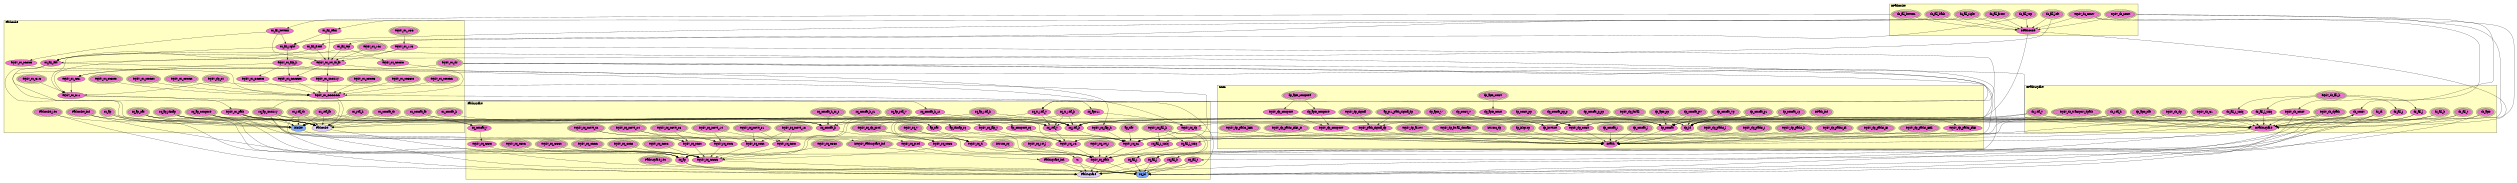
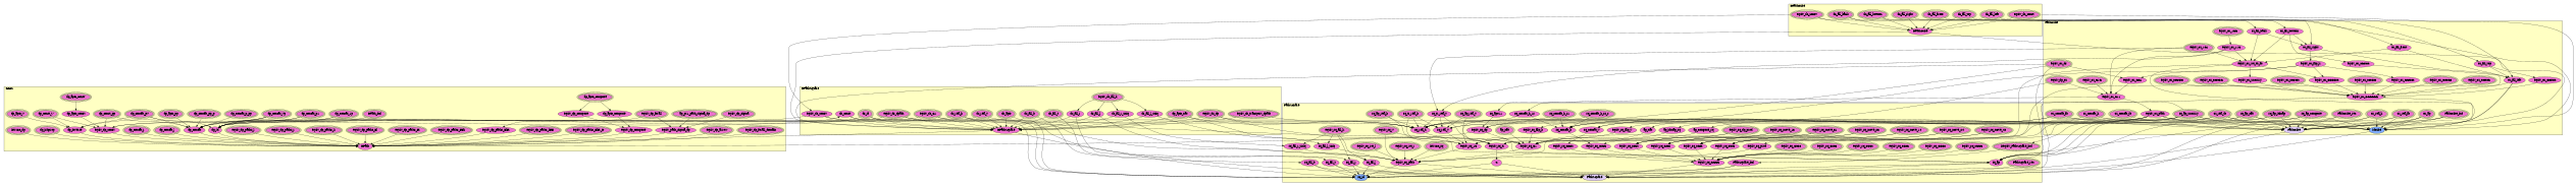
  digraph {
    node [fillcolor="#F070D1" peripheries=3 style=filled]
    n1 [label=equiv_dp_sigma]
    n2 [label=equiv_dp_forall_domain]
    n3 [label=equiv_dp_arrow]
    n4 [label=equiv_dp_forall]
    n5 [label=ap_pr1_path_sigma_dp]
    n6 [label=equiv_path_sigma_dp peripheries=""]
    n7 [label=dp_apD_compose]
    n8 [label="dp_apD_compose'" peripheries=""]
    n9 [label=equiv_dp_compose peripheries=""]
    n10 [label="equiv_dp_compose'" peripheries=""]
    n11 [label=equiv_dp_paths_FlFr_D]
    n12 [label=equiv_dp_paths_lFFr]
    n13 [label=equiv_dp_paths_FlFr peripheries=""]
    n14 [label=equiv_dp_paths_FFlr]
    n15 [label=equiv_dp_paths_Fr]
    n16 [label=equiv_dp_paths_Fl]
    n17 [label=equiv_dp_paths_lr]
    n18 [label=equiv_dp_paths_r]
    n19 [label=equiv_dp_paths_l]
    n20 [label=dp_concat_p_pp]
    n21 [label=dp_concat_pp_p]
    n22 [label=dp_concat_pV]
    n23 [label=dp_concat_Vp]
    n24 [label=dp_concat_1p]
    n25 [label=dp_concat_p1]
    n26 [label=dp_const_V]
    n27 [label=dp_const_pp]
    n28 [label=dp_apD_V]
    n29 [label=dp_apD_pp]
    n30 [label=dp_inverse peripheries=""]
    n31 [label=dp_concat_l]
    n32 [label=dp_concat_r]
    n33 [label=dp_concat peripheries=""]
    n34 [label="dp_apD_const'"]
    n35 [label=dp_apD_const peripheries=""]
    n36 [label=equiv_dp_const peripheries=""]
    n37 [label=DPath_ind]
    n38 [label=dp_id peripheries=""]
    n39 [label=dp_ishprop]
    n40 [label=istrunc_dp]
    n41 [label=DPath peripheries=""]
    n42 [label=cu_ap]
    n43 [label=sq_ap_uncurry]
    n44 [label=sq_ap_nat]
    n45 [label=sq_ap_idmap]
    n46 [label=sq_ap_compose]
    n47 [label=cu_concat_fb]
    n48 [label=cu_concat_tb]
    n49 [label=cu_concat_lr]
    n50 [label=cu_fill_back peripheries=""]
    n51 [label=cu_fill_front peripheries=""]
    n52 [label=cu_fill_bottom peripheries=""]
    n53 [label=cu_fill_top peripheries=""]
    n54 [label=cu_fill_right peripheries=""]
    n55 [label=cu_fill_left peripheries=""]
    n56 [label=equiv_cu_flip_lr peripheries=""]
    n57 [label=equiv_dp_cu]
    n58 [label=equiv_cu_ds]
    n59 [label=equiv_cu_G1G]
    n60 [label=equiv_cu_1GG]
    n61 [label=equiv_cu_GG1 peripheries=""]
    n62 [label=equiv_cu_11G peripheries=""]
    n63 [label=equiv_cu_1G1]
    n64 [label=equiv_cu_G11 peripheries=""]
    n65 [label=equiv_cu_rot_tb_fb peripheries=""]
    n66 [label=equiv_cu_ccccGG]
    n67 [label=equiv_cu_ccGGcc]
    n68 [label=equiv_cu_GGcccc peripheries=""]
    n69 [label=equiv_cu_GGGGcc peripheries=""]
    n70 [label=equiv_cu_uncurry peripheries=""]
    n71 [label=equiv_cu_cccccG]
    n72 [label=equiv_cu_ccccGc]
    n73 [label=equiv_cu_cccGcc]
    n74 [label=equiv_cu_ccGccc]
    n75 [label=equiv_cu_cGcccc peripheries=""]
    n76 [label=equiv_cu_Gccccc peripheries=""]
    n77 [label=equiv_cu_GGGGGG peripheries=""]
    n78 [label=cu_refl_fb]
    n79 [label=cu_refl_tb]
    n80 [label=cu_refl_lr]
    n81 [label=equiv_cu_path peripheries=""]
    n82 [label=PathCube_rec]
    n83 [label=PathCube_ind]
    n84 [fillcolor="#7FAAFF" label=idcube peripheries=""]
    n85 [fillcolor="#E2CDFA" label=PathCube peripheries=""]
    n86 [label=equiv_ds_transport_dpath]
    n87 [label=ds_fill_b]
    n88 [label=ds_fill_t]
    n89 [label=equiv_ds_fill_lr]
    n90 [label=ds_fill_r_uniq peripheries=""]
    n91 [label=ds_fill_r peripheries=""]
    n92 [label=ds_fill_l_uniq peripheries=""]
    n93 [label=ds_fill_l peripheries=""]
    n94 [label=equiv_ds_dp]
    n95 [label=equiv_ds_G1]
    n96 [label=dp_apD_nat]
    n97 [label="equiv_ds_const'" peripheries=""]
    n98 [label=ds_const peripheries=""]
    n99 [label=ds_apD]
    n100 [label=equiv_ds_dpath]
    n101 [label=ds_refl_v]
    n102 [label=ds_refl_h]
    n103 [label=ds_id]
    n104 [label=DPathSquare peripheries=""]
    n105 [label=sq_ap011 peripheries=""]
    n106 [label=equiv_sq_dp peripheries=""]
    n107 [label=ap_idmap_sq peripheries=""]
    n108 [label=ap_compose_sq peripheries=""]
    n109 [label="ap_nat'"]
    n110 [label=ap_nat peripheries=""]
    n111 [label=equiv_sq_prod peripheries=""]
    n112 [label=sq_ap_refl_v]
    n113 [label=sq_ap_refl_h]
    n114 [label=sq_ap peripheries=""]
    n115 [label=sq_fill_b peripheries=""]
    n116 [label=sq_fill_t peripheries=""]
    n117 [label=equiv_sq_fill_lr]
    n118 [label=sq_fill_r_uniq peripheries=""]
    n119 [label=sq_fill_r peripheries=""]
    n120 [label=sq_fill_l_uniq peripheries=""]
    n121 [label=sq_fill_l peripheries=""]
    n122 [label=sq_concat_h_ss_s]
    n123 [label=sq_concat_h_1s peripheries=""]
    n124 [label=sq_concat_h_s1]
    n125 [label=sq_concat_v peripheries=""]
    n126 [label=sq_concat_h peripheries=""]
    n127 [label=equiv_sq_dp_prod]
    n128 [label=equiv_sq_move_31]
    n129 [label=equiv_sq_move_13]
    n130 [label=equiv_sq_move_42]
    n131 [label=equiv_sq_move_24]
    n132 [label=equiv_sq_move_14]
    n133 [label=equiv_sq_move_23]
    n134 [label=equiv_sq_cGGG]
    n135 [label=equiv_sq_GGGc]
    n136 [label=equiv_sq_ccGG peripheries=""]
    n137 [label=equiv_sq_cGcG]
    n138 [label=equiv_sq_cGGc]
    n139 [label=equiv_sq_GccG]
    n140 [label=equiv_sq_GcGc]
    n141 [label=equiv_sq_GGcc peripheries=""]
    n142 [label=equiv_sq_cccG peripheries=""]
    n143 [label=equiv_sq_ccGc peripheries=""]
    n144 [label=equiv_sq_cGcc peripheries=""]
    n145 [label=equiv_sq_Gccc peripheries=""]
    n146 [label=equiv_sq_GGGG peripheries=""]
    n147 [label=equiv_sq_rot_r]
    n148 [label=equiv_sq_rot_l]
    n149 [label=equiv_sq_V]
    n150 [label=sq_tr_refl_v peripheries=""]
    n151 [label=sq_tr_refl_h]
    n152 [label=equiv_sq_tr peripheries=""]
    n153 [label=tr peripheries=""]
    n154 [label=equiv_sq_flip_v peripheries=""]
    n155 [label=equiv_sq_flip_h peripheries=""]
    n156 [label=sq_refl_v peripheries=""]
    n157 [label=sq_refl_h peripheries=""]
    n158 [label=equiv_sq_1G peripheries=""]
    n159 [label=equiv_sq_G1 peripheries=""]
    n160 [label=istrunc_sq]
    n161 [label=equiv_sq_path peripheries=""]
    n162 [label=isequiv_PathSquare_ind]
    n163 [label=PathSquare_rec]
    n164 [label=PathSquare_ind peripheries=""]
    n165 [fillcolor="#7FAAFF" label=sq_id peripheries=""]
    n166 [fillcolor="#E2CDFA" label=PathSquare peripheries=""]
    n167 [label=dc_fill_bottom]
    n168 [label=dc_fill_top]
    n169 [label=dc_fill_right]
    n170 [label=dc_fill_left]
    n171 [label=equiv_dc_const]
    n172 [label="equiv_dc_const'"]
    n173 [label=DPathCube peripheries=""]
    n174 [label=dc_fill_back]
    n175 [label=dc_fill_front]
    subgraph cluster_1 {
      fillcolor="#FFFFC3"
      label=GGcc
      labeljust=l
      style=filled
      n1
      n2
      n3
      n4
      n5
      n6
      n7
      n8
      n9
      n10
      n11
      n12
      n13
      n14
      n15
      n16
      n17
      n18
      n19
      n20
      n21
      n22
      n23
      n24
      n25
      n26
      n27
      n28
      n29
      n30
      n31
      n32
      n33
      n34
      n35
      n36
      n37
      n38
      n39
      n40
      n41
    }
    subgraph cluster_2 {
      fillcolor="#FFFFC3"
      label=PathCube
      labeljust=l
      style=filled
      n42
      n43
      n44
      n45
      n46
      n47
      n48
      n49
      n50
      n51
      n52
      n53
      n54
      n55
      n56
      n57
      n58
      n59
      n60
      n61
      n62
      n63
      n64
      n65
      n66
      n67
      n68
      n69
      n70
      n71
      n72
      n73
      n74
      n75
      n76
      n77
      n78
      n79
      n80
      n81
      n82
      n83
      n84
      n85
    }
    subgraph cluster_3 {
      fillcolor="#FFFFC3"
      label=DPathSquare
      labeljust=l
      style=filled
      n86
      n87
      n88
      n89
      n90
      n91
      n92
      n93
      n94
      n95
      n96
      n97
      n98
      n99
      n100
      n101
      n102
      n103
      n104
    }
    subgraph cluster_4 {
      fillcolor="#FFFFC3"
      label=PathSquare
      labeljust=l
      style=filled
      n105
      n106
      n107
      n108
      n109
      n110
      n111
      n112
      n113
      n114
      n115
      n116
      n117
      n118
      n119
      n120
      n121
      n122
      n123
      n124
      n125
      n126
      n127
      n128
      n129
      n130
      n131
      n132
      n133
      n134
      n135
      n136
      n137
      n138
      n139
      n140
      n141
      n142
      n143
      n144
      n145
      n146
      n147
      n148
      n149
      n150
      n151
      n152
      n153
      n154
      n155
      n156
      n157
      n158
      n159
      n160
      n161
      n162
      n163
      n164
      n165
      n166
    }
    subgraph cluster_5 {
      fillcolor="#FFFFC3"
      label=DPathCube
      labeljust=l
      style=filled
      n167
      n168
      n169
      n170
      n171
      n172
      n173
      n174
      n175
    }
    n1 -> n6
    n2 -> n41
    n3 -> n41
    n4 -> n6
    n4 -> n38
    n5 -> n6
    n6 -> n41
    n7 -> n8
    n7 -> n9
    n8 -> n10
    n9 -> n10
    n10 -> n41
    n11 -> n41
    n12 -> n41
    n13 -> n41
    n14 -> n41
    n15 -> n41
    n16 -> n41
    n17 -> n41
    n18 -> n41
    n19 -> n41
    n20 -> n33
    n21 -> n33
    n22 -> n30
    n22 -> n33
    n22 -> n38
    n23 -> n30
    n23 -> n33
    n23 -> n38
    n24 -> n33
    n24 -> n38
    n25 -> n33
    n25 -> n38
    n26 -> n30
    n26 -> n36
    n27 -> n33
    n27 -> n36
    n28 -> n30
    n29 -> n33
    n30 -> n41
    n31 -> n41
    n32 -> n41
    n33 -> n41
    n34 -> n35
    n35 -> n36
    n36 -> n41
    n36 -> n98
    n37 -> n38
    n38 -> n41
    n39 -> n41
    n40 -> n41
    n42 -> n84
    n42 -> n85
    n42 -> n114
    n43 -> n84
    n43 -> n85
    n43 -> n105
    n43 -> n111
    n43 -> n114
    n43 -> n156
    n43 -> n157
    n44 -> n84
    n44 -> n85
    n44 -> n110
    n44 -> n114
    n45 -> n84
    n45 -> n85
    n45 -> n107
    n45 -> n114
    n46 -> n84
    n46 -> n85
    n46 -> n108
    n46 -> n114
    n47 -> n85
    n47 -> n125
    n47 -> n126
    n48 -> n85
    n48 -> n125
    n49 -> n85
    n49 -> n126
    n50 -> n54
    n50 -> n65
    n51 -> n55
    n51 -> n65
    n52 -> n54
    n52 -> n65
    n52 -> n75
    n53 -> n55
-   n53 -> n65
    n53 -> n76
    n54 -> n55
    n54 -> n56
    n55 -> n84
    n55 -> n85
    n55 -> n159
    n56 -> n61
    n56 -> n68
    n56 -> n69
    n56 -> n155
    n57 -> n64
    n57 -> n106
    n58 -> n61
    n58 -> n104
    n58 -> n106
    n58 -> n114
    n59 -> n64
    n60 -> n62
    n61 -> n64
    n62 -> n64
    n62 -> n65
    n62 -> n150
    n63 -> n64
    n63 -> n65
    n63 -> n150
    n64 -> n81
    n64 -> n123
    n65 -> n69
    n65 -> n70
    n65 -> n84
    n65 -> n152
    n66 -> n77
    n67 -> n77
    n68 -> n77
    n69 -> n77
    n70 -> n77
    n71 -> n77
    n72 -> n77
    n73 -> n77
    n74 -> n77
    n75 -> n77
    n76 -> n77
    n77 -> n85
    n77 -> n166
    n78 -> n84
    n78 -> n85
    n78 -> n156
    n79 -> n84
    n79 -> n85
    n79 -> n157
    n79 -> n162
    n80 -> n84
    n80 -> n85
    n80 -> n157
    n81 -> n84
    n81 -> n85
    n81 -> n126
    n81 -> n152
    n81 -> n154
    n81 -> n159
    n82 -> n85
    n82 -> n166
    n83 -> n84
    n83 -> n85
    n83 -> n166
    n84 -> n165
    n85 -> n165
    n86 -> n104
    n86 -> n157
    n87 -> n104
    n87 -> n115
    n88 -> n104
    n88 -> n116
    n89 -> n90
    n89 -> n91
    n89 -> n92
    n89 -> n93
    n90 -> n104
    n90 -> n118
    n91 -> n104
    n91 -> n119
    n92 -> n104
    n92 -> n120
    n93 -> n104
    n93 -> n121
    n94 -> n104
    n94 -> n157
    n94 -> n158
    n95 -> n38
    n95 -> n104
    n95 -> n159
    n96 -> n104
    n96 -> n157
    n96 -> n158
    n97 -> n36
    n97 -> n104
    n97 -> n165
    n98 -> n104
    n98 -> n165
    n99 -> n104
    n99 -> n165
    n100 -> n33
    n100 -> n104
    n100 -> n161
    n101 -> n38
    n101 -> n104
    n101 -> n156
    n102 -> n38
    n102 -> n104
    n102 -> n157
    n103 -> n38
    n103 -> n104
    n103 -> n165
    n104 -> n41
    n104 -> n166
    n105 -> n106
    n106 -> n41
    n106 -> n159
    n107 -> n159
    n108 -> n159
    n109 -> n159
    n110 -> n158
    n111 -> n161
    n112 -> n114
    n112 -> n156
    n113 -> n114
    n113 -> n157
    n114 -> n165
    n114 -> n166
    n115 -> n165
    n115 -> n166
    n116 -> n165
    n116 -> n166
    n117 -> n118
    n117 -> n119
    n117 -> n120
    n117 -> n121
    n118 -> n161
    n119 -> n165
    n119 -> n166
    n120 -> n161
    n121 -> n165
    n121 -> n166
    n122 -> n126
    n122 -> n158
    n123 -> n126
    n123 -> n157
    n124 -> n126
    n124 -> n157
    n125 -> n141
    n126 -> n136
    n127 -> n13
    n127 -> n136
    n127 -> n161
    n128 -> n143
    n128 -> n145
    n129 -> n143
    n129 -> n145
    n130 -> n142
    n130 -> n144
    n131 -> n142
    n131 -> n144
    n132 -> n142
    n132 -> n145
    n133 -> n143
    n133 -> n144
    n134 -> n146
    n135 -> n146
    n136 -> n146
    n137 -> n146
    n138 -> n146
    n139 -> n146
    n140 -> n146
    n141 -> n146
    n142 -> n146
    n143 -> n146
    n144 -> n146
    n145 -> n146
    n146 -> n166
    n147 -> n161
    n148 -> n161
    n149 -> n152
    n149 -> n161
    n150 -> n152
    n150 -> n156
    n150 -> n157
    n151 -> n152
    n151 -> n156
    n151 -> n157
    n152 -> n153
    n153 -> n165
    n153 -> n166
    n154 -> n158
    n155 -> n159
    n156 -> n158
    n157 -> n159
    n158 -> n161
    n159 -> n161
    n160 -> n161
    n161 -> n165
    n161 -> n166
    n162 -> n164
    n163 -> n166
    n164 -> n165
    n164 -> n166
    n167 -> n52
    n167 -> n173
    n168 -> n53
    n168 -> n173
    n169 -> n54
    n169 -> n173
    n170 -> n55
    n170 -> n173
    n171 -> n84
-   n171 -> n98
    n171 -> n173
    n172 -> n84
    n172 -> n97
    n172 -> n173
    n173 -> n85
    n173 -> n104
    n174 -> n50
    n174 -> n173
    n175 -> n51
    n175 -> n173
  }
